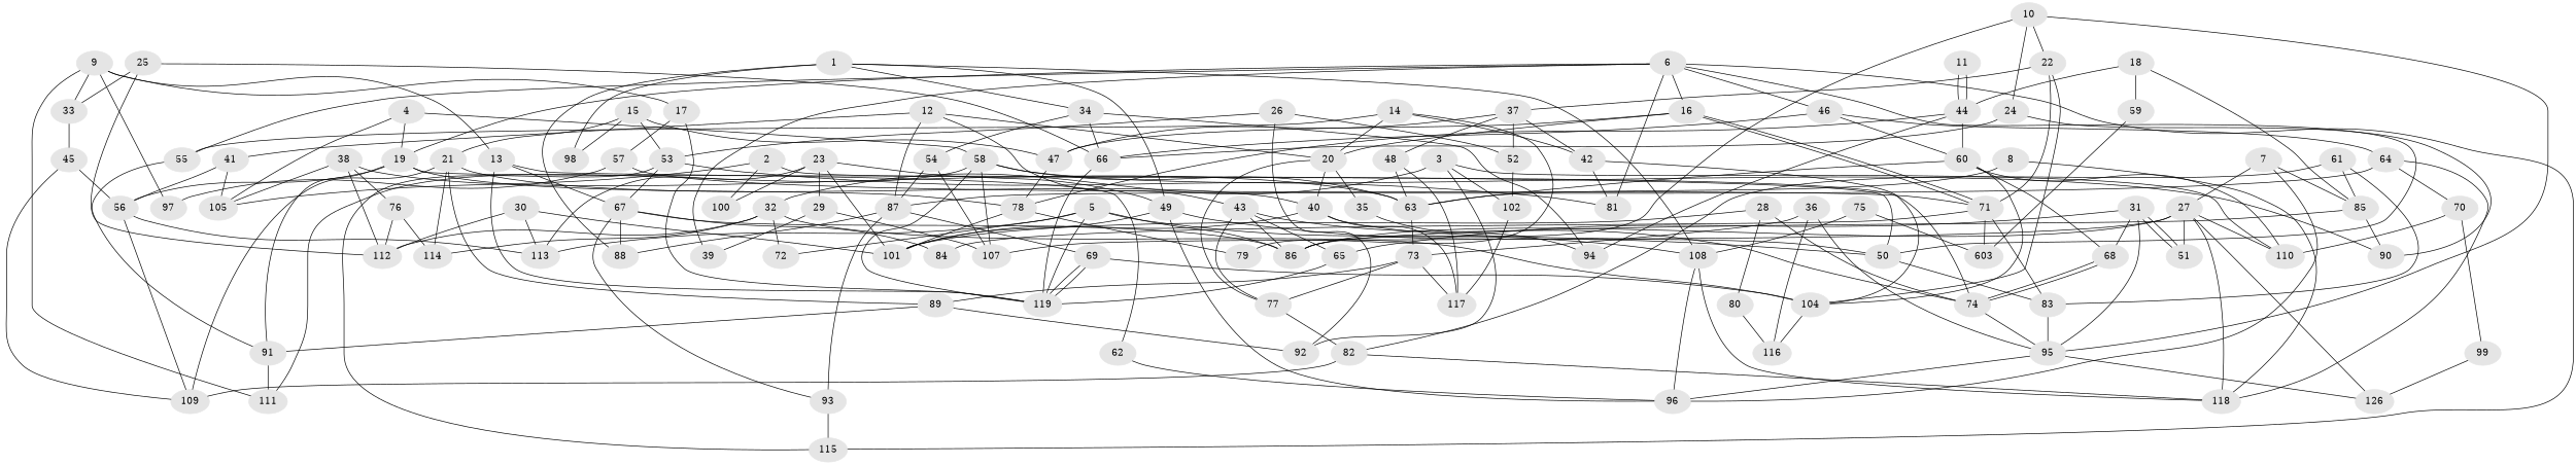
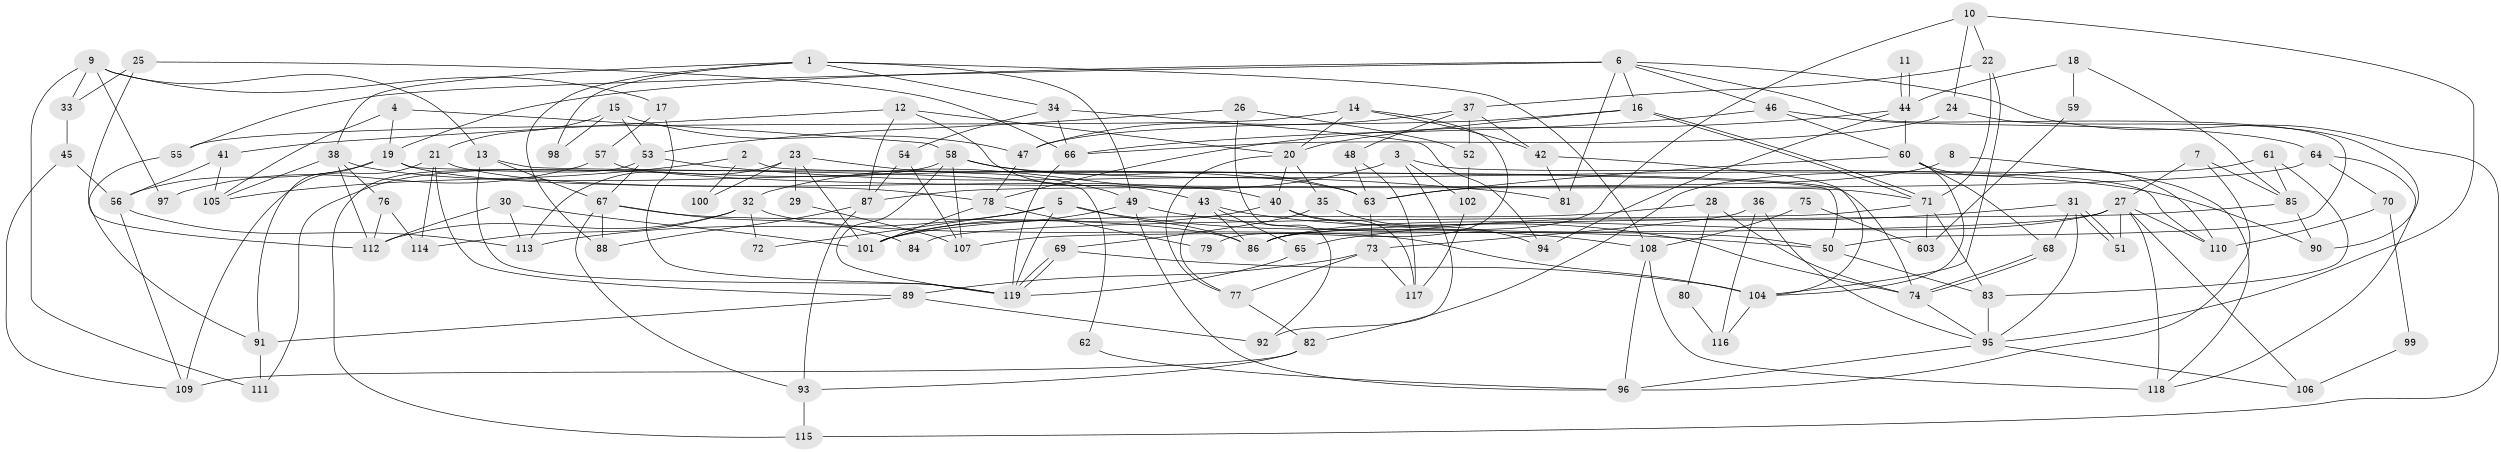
  graph {
    node [color=gray90 style=filled]
    1
    34
    38
    49
    88
    98
    108
    66
    54
    94
    105
    63
    112
    76
    50
    96
    101
    118
    2
    74
    100
    95
    3
    32
    92
    102
    110
    72
    114
    104
    117
    4
    19
    58
    56
    78
    91
    119
    111
    90
    107
    5
    86
    113
    6
    16
-   39
    46
    55
    81
    115
    20
    47
    71
    60
    64
    83
    7
    27
    85
    51
-   106 [label=126]
+   106
    8
    73
    9
    13
    17
    33
    97
    62
    67
    57
    45
    10
    22
    24
    37
    11
    44
    12
    41
    43
    87
    35
    40
    77
    65
    93
    84
    14
    42
    79
    15
    21
    53
    89
    109
    n98 [label=603]
    18
    59
    69
    82
    52
    48
    116
    23
    29
    25
    26
    28
    80
    30
    31
    68
    36
    70
    61
    99
    75
    1 -- 34
+   1 -- 38
    1 -- 49
    1 -- 88
    1 -- 98
    1 -- 108
    34 -- 66
    34 -- 54
    34 -- 94
    38 -- 105
    38 -- 63
    38 -- 112
    38 -- 76
    49 -- 50
    49 -- 96
    49 -- 101
    108 -- 96
    108 -- 118
    66 -- 119
    54 -- 107
    54 -- 87
    63 -- 73
    76 -- 112
    76 -- 114
    50 -- 83
    2 -- 105
    2 -- 74
    2 -- 100
    74 -- 95
    95 -- 96
    95 -- 106
    3 -- 32
    3 -- 92
    3 -- 102
    3 -- 110
    32 -- 112
    32 -- 72
    32 -- 114
    32 -- 104
    102 -- 117
    104 -- 116
    4 -- 105
    4 -- 19
    4 -- 58
    19 -- 50
    19 -- 56
    19 -- 78
    19 -- 91
    58 -- 63
    58 -- 119
    58 -- 111
    58 -- 90
    58 -- 107
    56 -- 113
    56 -- 109
    78 -- 101
    78 -- 79
    91 -- 111
    5 -- 108
    5 -- 72
    5 -- 119
    5 -- 86
    5 -- 113
    6 -- 50
    6 -- 19
    6 -- 16
-   6 -- 39
    6 -- 46
    6 -- 55
    6 -- 81
    6 -- 115
    16 -- 20
    16 -- 47
    16 -- 71
    16 -- 71
    46 -- 66
    46 -- 60
    46 -- 64
    55 -- 91
    20 -- 35
    20 -- 40
    20 -- 77
    47 -- 78
    71 -- 83
    71 -- 84
    71 -- n98
    60 -- 63
    60 -- 110
    60 -- 104
    60 -- 68
    64 -- 118
    64 -- 87
    64 -- 70
    83 -- 95
    7 -- 96
    7 -- 27
    7 -- 85
    27 -- 118
    27 -- 110
    27 -- 107
    27 -- 86
    27 -- 51
    27 -- 106
    85 -- 90
    85 -- 86
    8 -- 63
    8 -- 118
    73 -- 117
    73 -- 77
    73 -- 89
    9 -- 111
    9 -- 13
    9 -- 17
    9 -- 33
    9 -- 97
    13 -- 119
    13 -- 62
    13 -- 67
    17 -- 119
    17 -- 57
    33 -- 45
    62 -- 96
    67 -- 88
    67 -- 86
    67 -- 93
    67 -- 84
    57 -- 71
    57 -- 97
    45 -- 56
    45 -- 109
    10 -- 95
    10 -- 86
    10 -- 22
    10 -- 24
    22 -- 104
    22 -- 71
    22 -- 37
    24 -- 66
    24 -- 90
    37 -- 47
    37 -- 42
    37 -- 52
    37 -- 48
    11 -- 44
    11 -- 44
    44 -- 94
    44 -- 78
    44 -- 60
    12 -- 20
    12 -- 41
    12 -- 43
    12 -- 87
    41 -- 105
    41 -- 56
    43 -- 74
    43 -- 86
    43 -- 77
    43 -- 65
    87 -- 88
    87 -- 93
    35 -- 94
-   87 -- 69
+   35 -- 69
    40 -- 50
    40 -- 101
    40 -- 117
    77 -- 82
    65 -- 119
    93 -- 115
    14 -- 55
    14 -- 20
    14 -- 42
    14 -- 79
    42 -- 104
    42 -- 81
    15 -- 98
    15 -- 47
    15 -- 21
    15 -- 53
    21 -- 114
    21 -- 40
    21 -- 89
    21 -- 109
    53 -- 81
    53 -- 115
    53 -- 67
    89 -- 92
    89 -- 91
    18 -- 85
    18 -- 44
    18 -- 59
    59 -- n98
    69 -- 104
    69 -- 119
    69 -- 119
-   82 -- 118
+   82 -- 93
    82 -- 109
    52 -- 102
    48 -- 63
    48 -- 117
    23 -- 49
    23 -- 101
    23 -- 100
    23 -- 113
    23 -- 29
    29 -- 107
-   29 -- 39
    25 -- 66
    25 -- 112
    25 -- 33
    26 -- 92
    26 -- 53
    26 -- 52
    28 -- 101
    28 -- 74
    28 -- 80
    80 -- 116
    30 -- 112
    30 -- 101
    30 -- 113
    31 -- 95
    31 -- 51
    31 -- 51
    31 -- 65
    31 -- 68
    68 -- 74
    68 -- 74
    36 -- 95
    36 -- 73
    36 -- 116
    70 -- 110
    70 -- 99
    61 -- 83
    61 -- 85
    61 -- 82
    99 -- 106
    75 -- 108
    75 -- n98
  }
